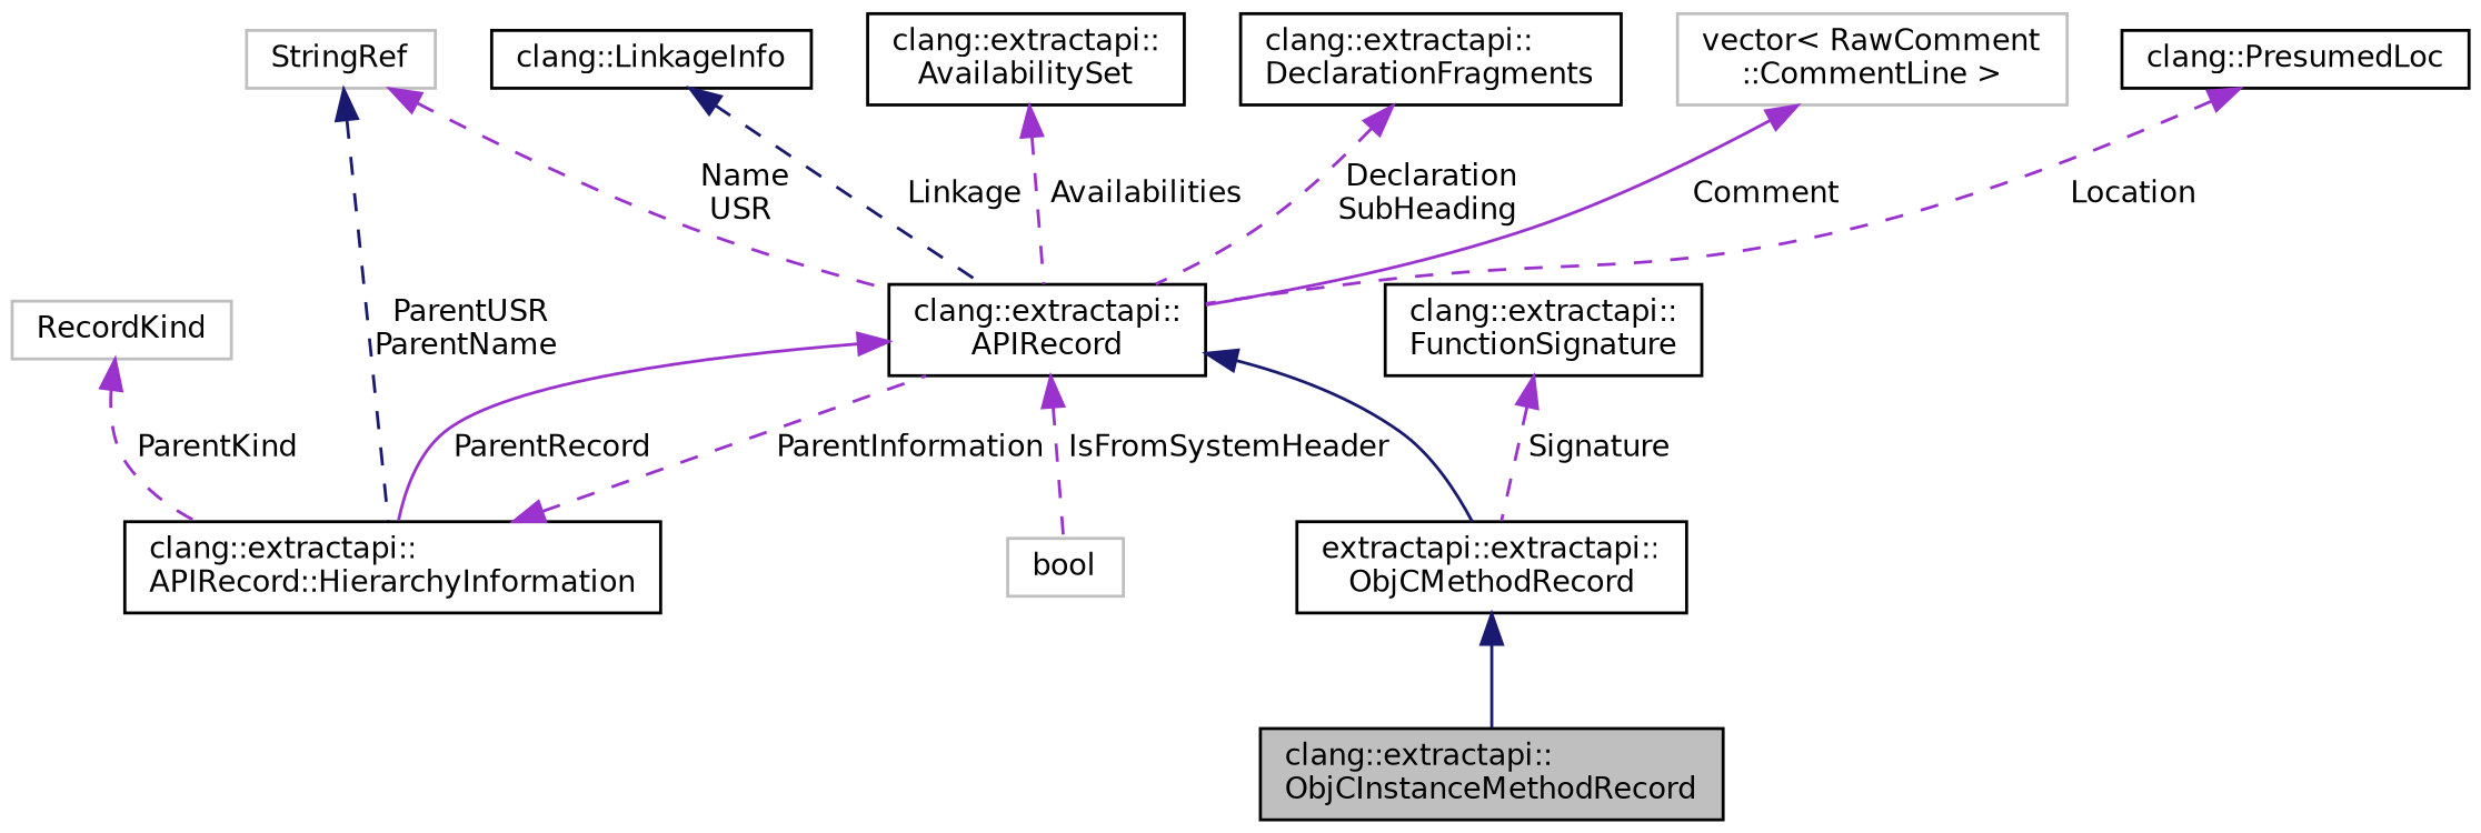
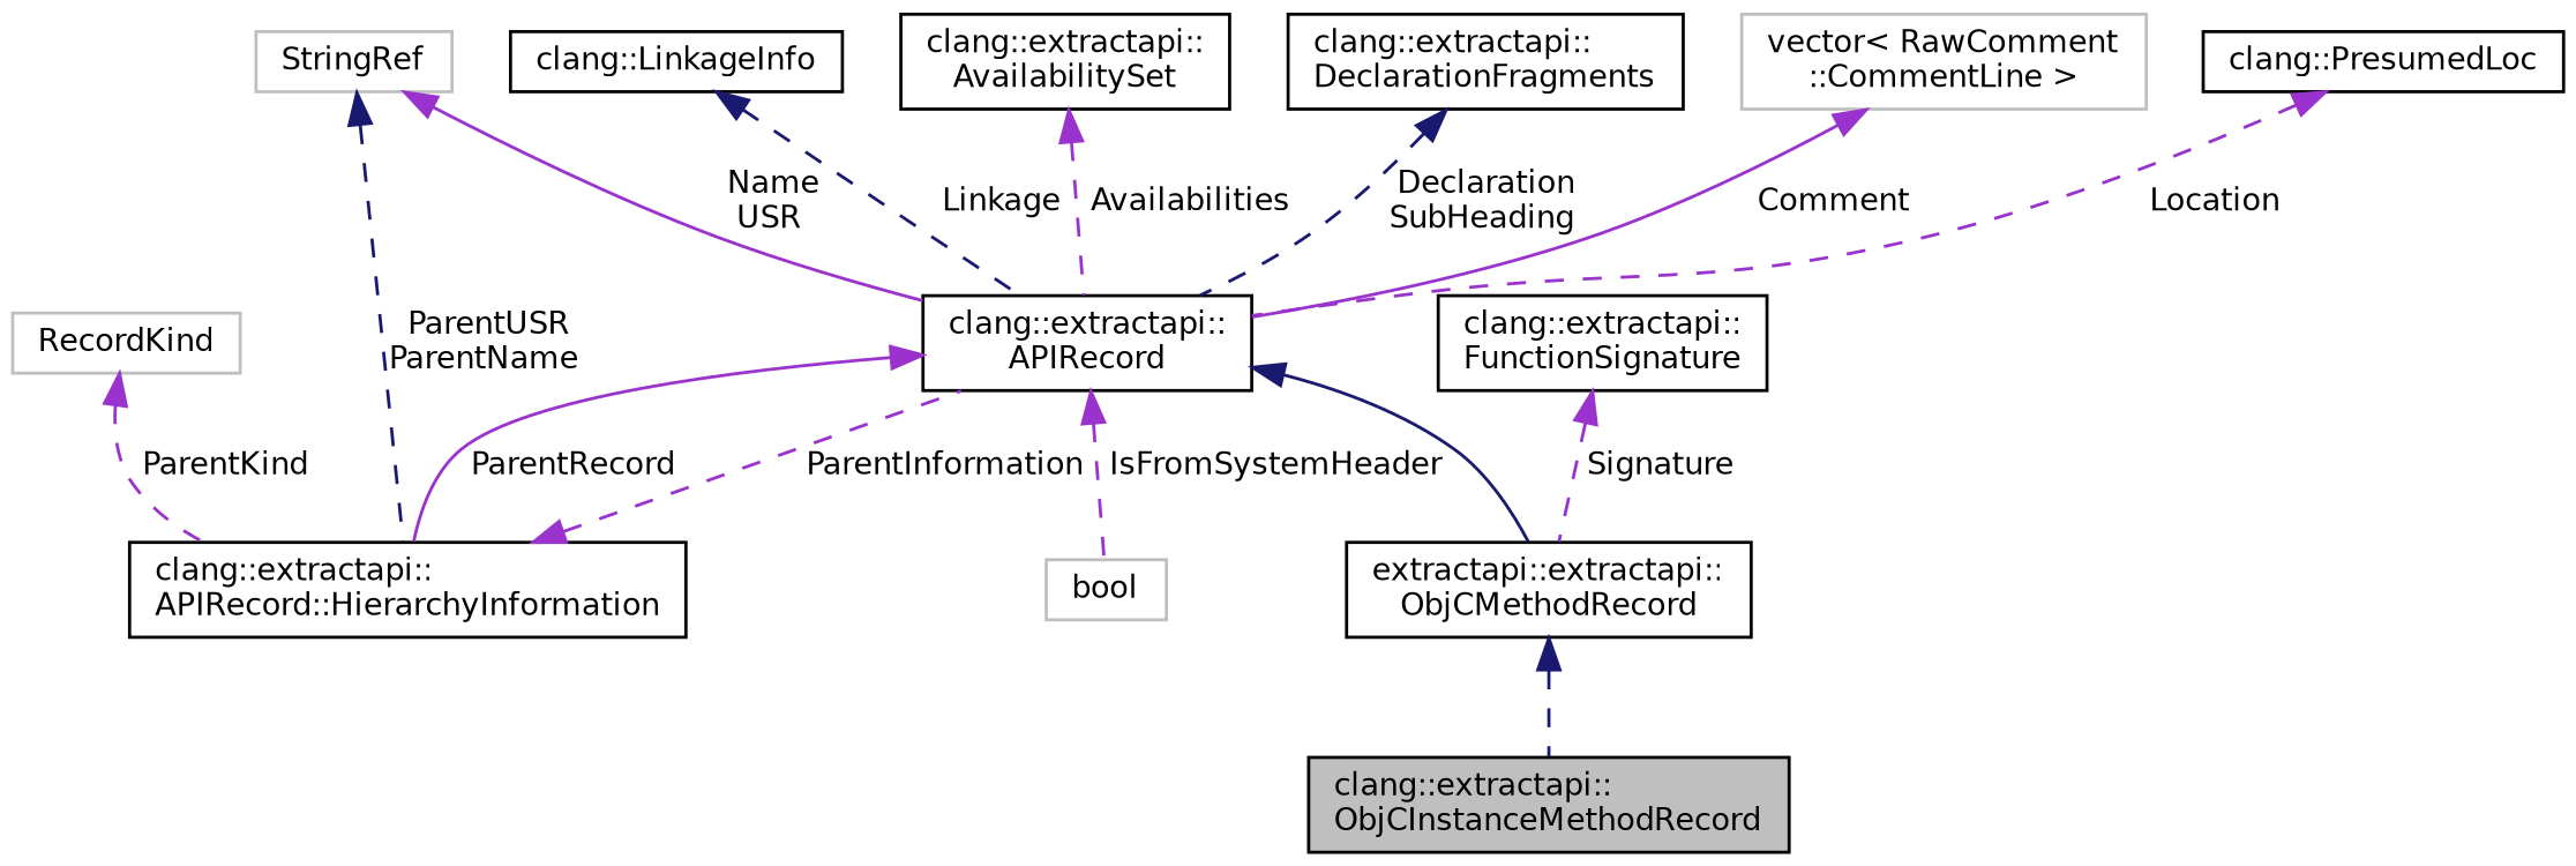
  digraph {
    fontname="DejaVu Sans"
    rankdir=TB
    node [color=black fontname="DejaVu Sans" fontsize=10 shape=record]
    edge [color=darkorchid3 dir=back fontname="DejaVu Sans" fontsize=10 labelfontname=Helvetica labelfontsize=10 style=dashed]
    n1 [fillcolor=grey75 fontcolor=black height=0.2 label="clang::extractapi::\lObjCInstanceMethodRecord" style=filled width=0.4]
    n2 [height=0.2 label="extractapi::extractapi::\lObjCMethodRecord" width=0.4]
    n3 [height=0.2 label="clang::extractapi::\lAPIRecord" width=0.4]
    n4 [height=0.2 label="clang::extractapi::\lAPIRecord::HierarchyInformation" width=0.4]
    n5 [color=grey75 height=0.2 label=bool width=0.4]
    n6 [height=0.2 label="clang::LinkageInfo" width=0.4]
    n7 [height=0.2 label="clang::extractapi::\lAvailabilitySet" width=0.4]
    n8 [height=0.2 label="clang::extractapi::\lDeclarationFragments" width=0.4]
    n9 [color=grey75 height=0.2 label="vector\< RawComment\l::CommentLine \>" width=0.4]
    n10 [color=grey75 height=0.2 label=RecordKind width=0.4]
    n11 [color=grey75 height=0.2 label=StringRef width=0.4]
    n12 [height=0.2 label="clang::PresumedLoc" width=0.4]
    n13 [height=0.2 label="clang::extractapi::\lFunctionSignature" width=0.4]
-   n2 -> n1 [color=midnightblue style=solid]
+   n2 -> n1 [color=midnightblue]
    n3 -> n2 [color=midnightblue style=solid]
    n3 -> n4 [label=" ParentRecord" style=solid]
    n3 -> n5 [label=" IsFromSystemHeader"]
    n4 -> n3 [label=" ParentInformation"]
    n6 -> n3 [color=midnightblue label=" Linkage"]
    n7 -> n3 [label=" Availabilities"]
-   n8 -> n3 [label=" Declaration\nSubHeading"]
+   n8 -> n3 [color=midnightblue label=" Declaration\nSubHeading"]
    n9 -> n3 [label=" Comment" style=solid]
    n10 -> n4 [label=" ParentKind"]
-   n11 -> n3 [label=" Name\nUSR"]
+   n11 -> n3 [label=" Name\nUSR" style=solid]
    n11 -> n4 [color=midnightblue label=" ParentUSR\nParentName"]
    n12 -> n3 [label=" Location"]
    n13 -> n2 [label=" Signature"]
  }
